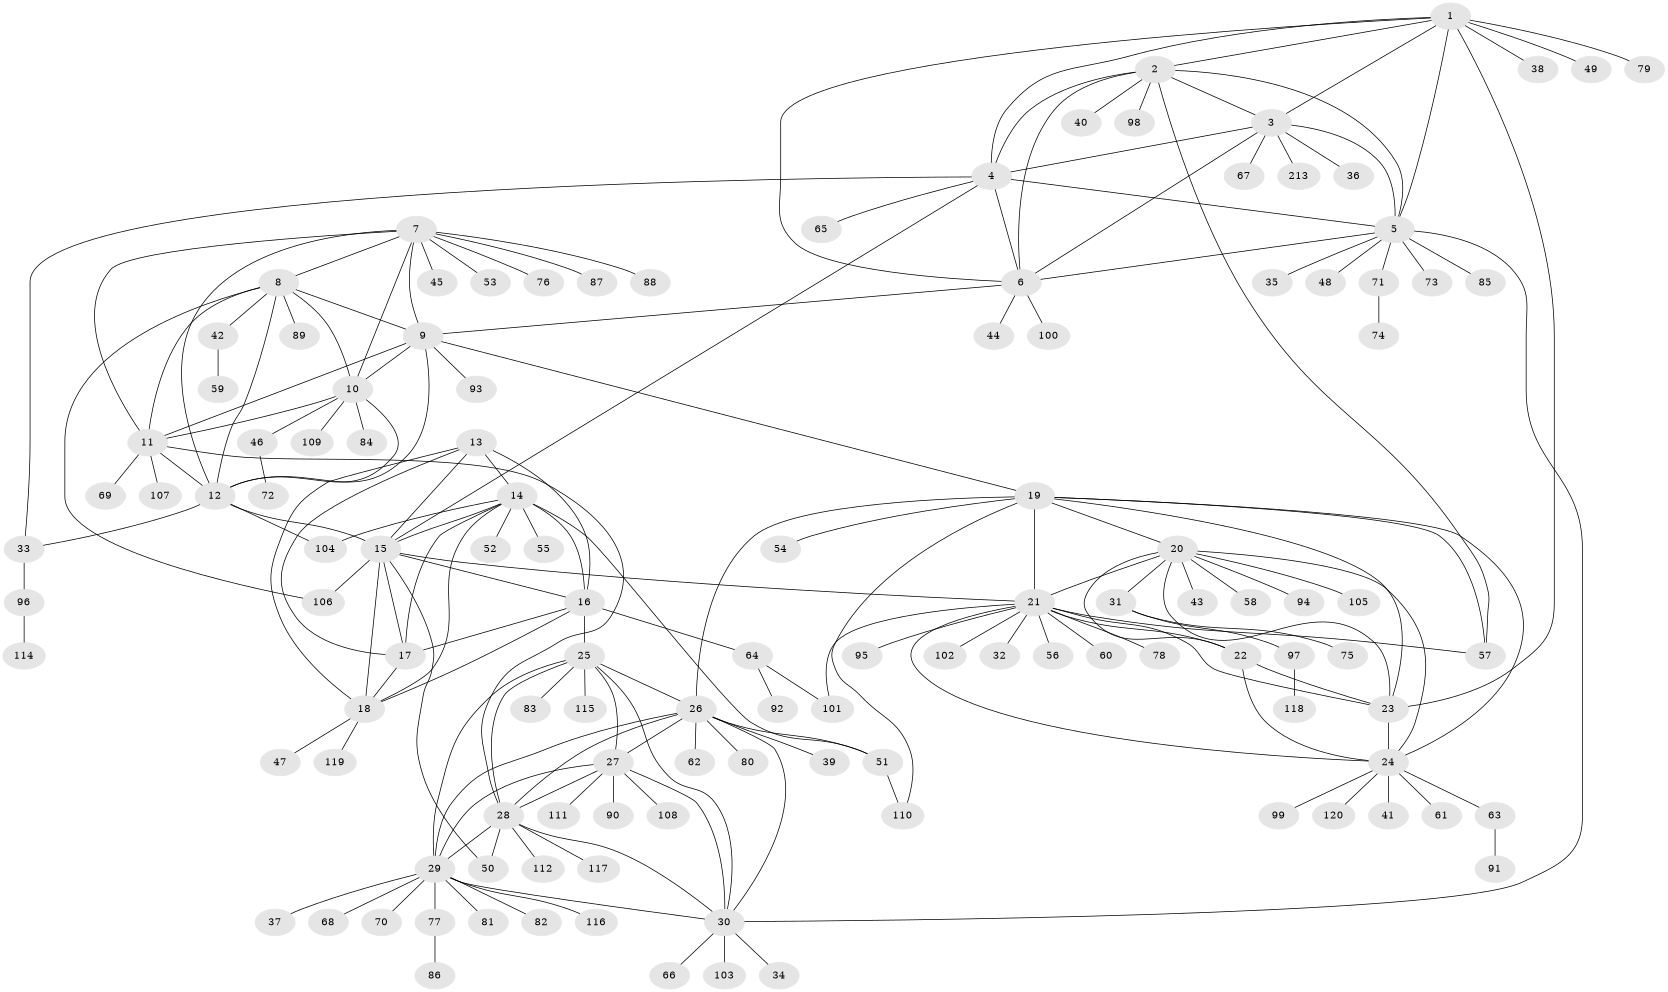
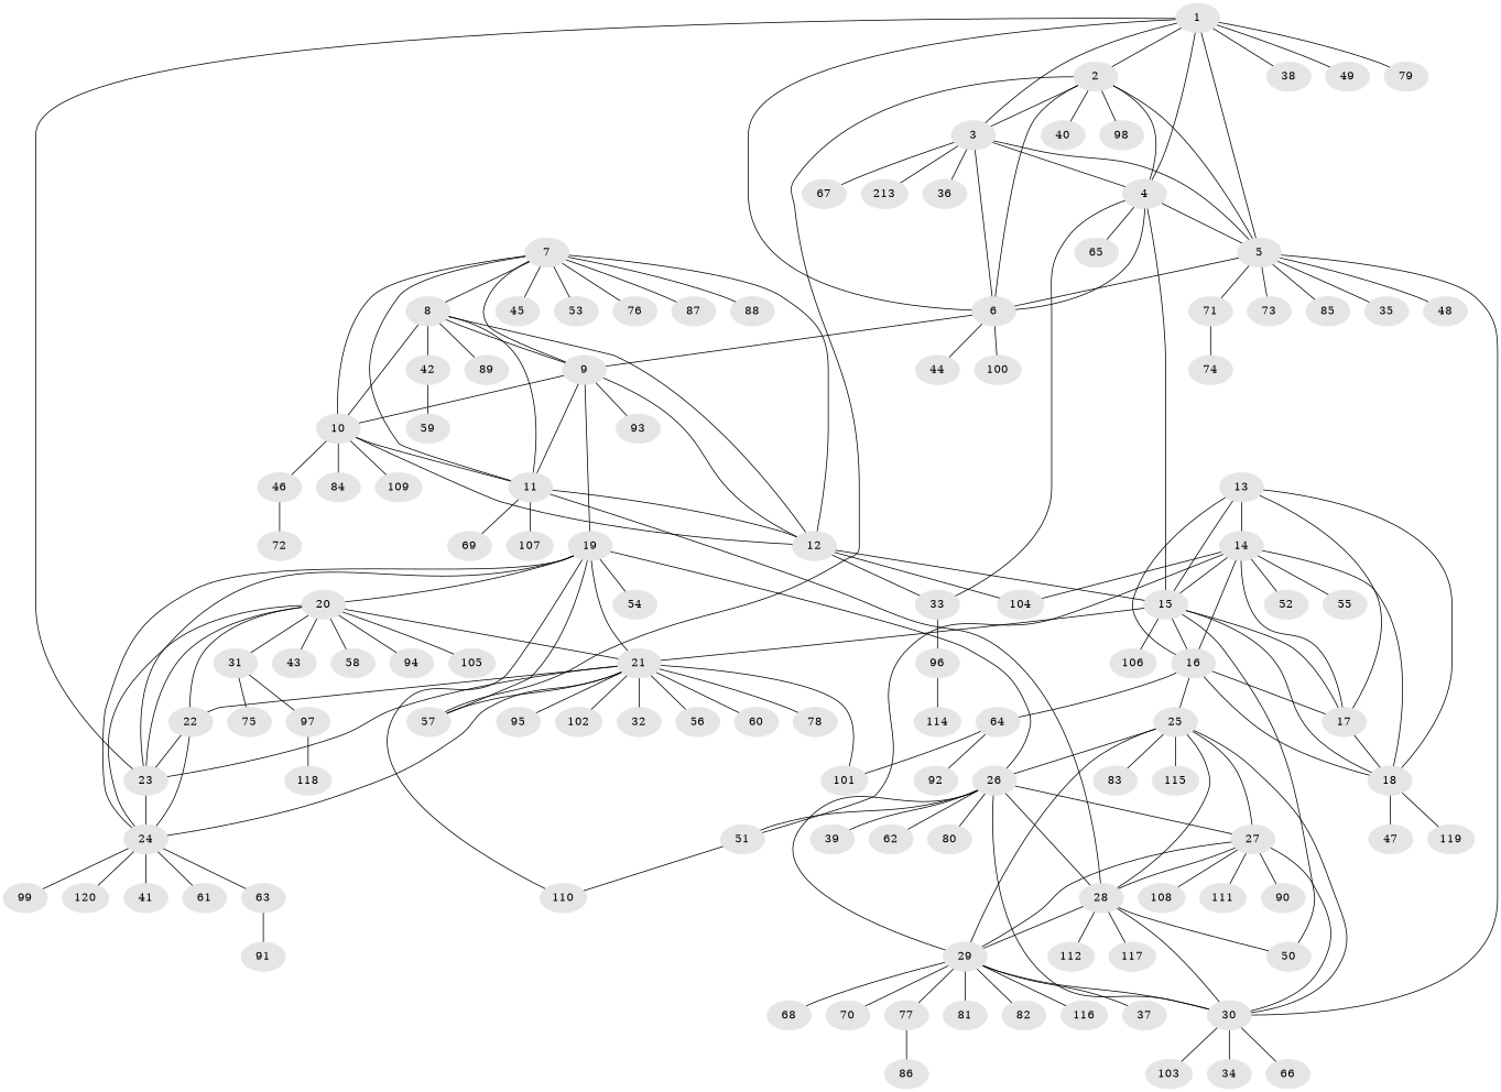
  graph {
    node [color=gray90 style=filled]
    1
    2
    3
    4
    5
    6
    23
    38
    49
    79
    40
    57
    98
    36
    67
    n16 [label=213]
    15
    33
    65
    30
    35
    48
    71
    73
    85
    9
    44
    100
    24
    106
    16
    17
    18
    21
    50
    96
    34
    66
    103
    74
    10
    11
    12
    19
    93
    7
    8
    45
    53
    76
    87
    88
    42
    89
    46
    84
    109
    28
    69
    107
    104
    59
    20
    26
    54
    110
    72
    29
    112
    117
    13
    14
    51
    52
    55
    25
    64
    47
    119
    22
    32
    56
    60
    78
    95
    101
    102
    27
    83
    115
    92
    31
    43
    58
    94
    105
    41
    61
    63
    99
    120
    39
    62
    80
    75
    97
    91
    90
    108
    111
    37
    68
    70
    77
    81
    82
    116
    86
    118
    114
    1 -- 2
    1 -- 3
    1 -- 4
    1 -- 5
    1 -- 6
    1 -- 23
    1 -- 38
    1 -- 49
    1 -- 79
    2 -- 3
    2 -- 4
    2 -- 5
    2 -- 6
    2 -- 40
    2 -- 57
    2 -- 98
    3 -- 4
    3 -- 5
    3 -- 6
    3 -- 36
    3 -- 67
    3 -- n16
    4 -- 5
    4 -- 6
    4 -- 15
    4 -- 33
    4 -- 65
    5 -- 6
    5 -- 30
    5 -- 35
    5 -- 48
    5 -- 71
    5 -- 73
    5 -- 85
    6 -- 9
    6 -- 44
    6 -- 100
    23 -- 24
    15 -- 106
    15 -- 16
    15 -- 17
    15 -- 18
    15 -- 21
    15 -- 50
    33 -- 96
    30 -- 34
    30 -- 66
    30 -- 103
    71 -- 74
    9 -- 10
    9 -- 11
    9 -- 12
    9 -- 19
    9 -- 93
    24 -- 41
    24 -- 61
    24 -- 63
    24 -- 99
    24 -- 120
    16 -- 17
    16 -- 18
    16 -- 25
    16 -- 64
    17 -- 18
    18 -- 47
    18 -- 119
    21 -- 23
    21 -- 57
    21 -- 24
    21 -- 22
    21 -- 32
    21 -- 56
    21 -- 60
    21 -- 78
    21 -- 95
    21 -- 101
    21 -- 102
    96 -- 114
    10 -- 11
    10 -- 12
    10 -- 46
    10 -- 84
    10 -- 109
    11 -- 12
    11 -- 28
    11 -- 69
    11 -- 107
    12 -- 15
    12 -- 33
    12 -- 104
    19 -- 23
    19 -- 57
    19 -- 24
    19 -- 21
    19 -- 20
    19 -- 26
    19 -- 54
    19 -- 110
    7 -- 9
    7 -- 10
    7 -- 11
    7 -- 12
    7 -- 8
    7 -- 45
    7 -- 53
    7 -- 76
    7 -- 87
    7 -- 88
    8 -- 9
-   8 -- 106
    8 -- 10
    8 -- 11
    8 -- 12
    8 -- 42
    8 -- 89
    42 -- 59
    46 -- 72
    28 -- 30
    28 -- 50
    28 -- 29
    28 -- 112
    28 -- 117
    20 -- 23
    20 -- 24
    20 -- 21
    20 -- 22
    20 -- 31
    20 -- 43
    20 -- 58
    20 -- 94
    20 -- 105
    26 -- 30
    26 -- 28
    26 -- 29
    26 -- 51
    26 -- 27
    26 -- 39
    26 -- 62
    26 -- 80
    29 -- 30
    29 -- 37
    29 -- 68
    29 -- 70
    29 -- 77
    29 -- 81
    29 -- 82
    29 -- 116
    13 -- 15
    13 -- 16
    13 -- 17
    13 -- 18
    13 -- 14
    14 -- 15
    14 -- 16
    14 -- 17
    14 -- 18
    14 -- 104
    14 -- 51
    14 -- 52
    14 -- 55
    51 -- 110
    25 -- 30
    25 -- 28
    25 -- 26
    25 -- 29
    25 -- 27
    25 -- 83
    25 -- 115
    64 -- 101
    64 -- 92
    22 -- 23
    22 -- 24
    27 -- 30
    27 -- 28
    27 -- 29
    27 -- 90
    27 -- 108
    27 -- 111
    31 -- 75
    31 -- 97
    63 -- 91
    97 -- 118
    77 -- 86
  }
